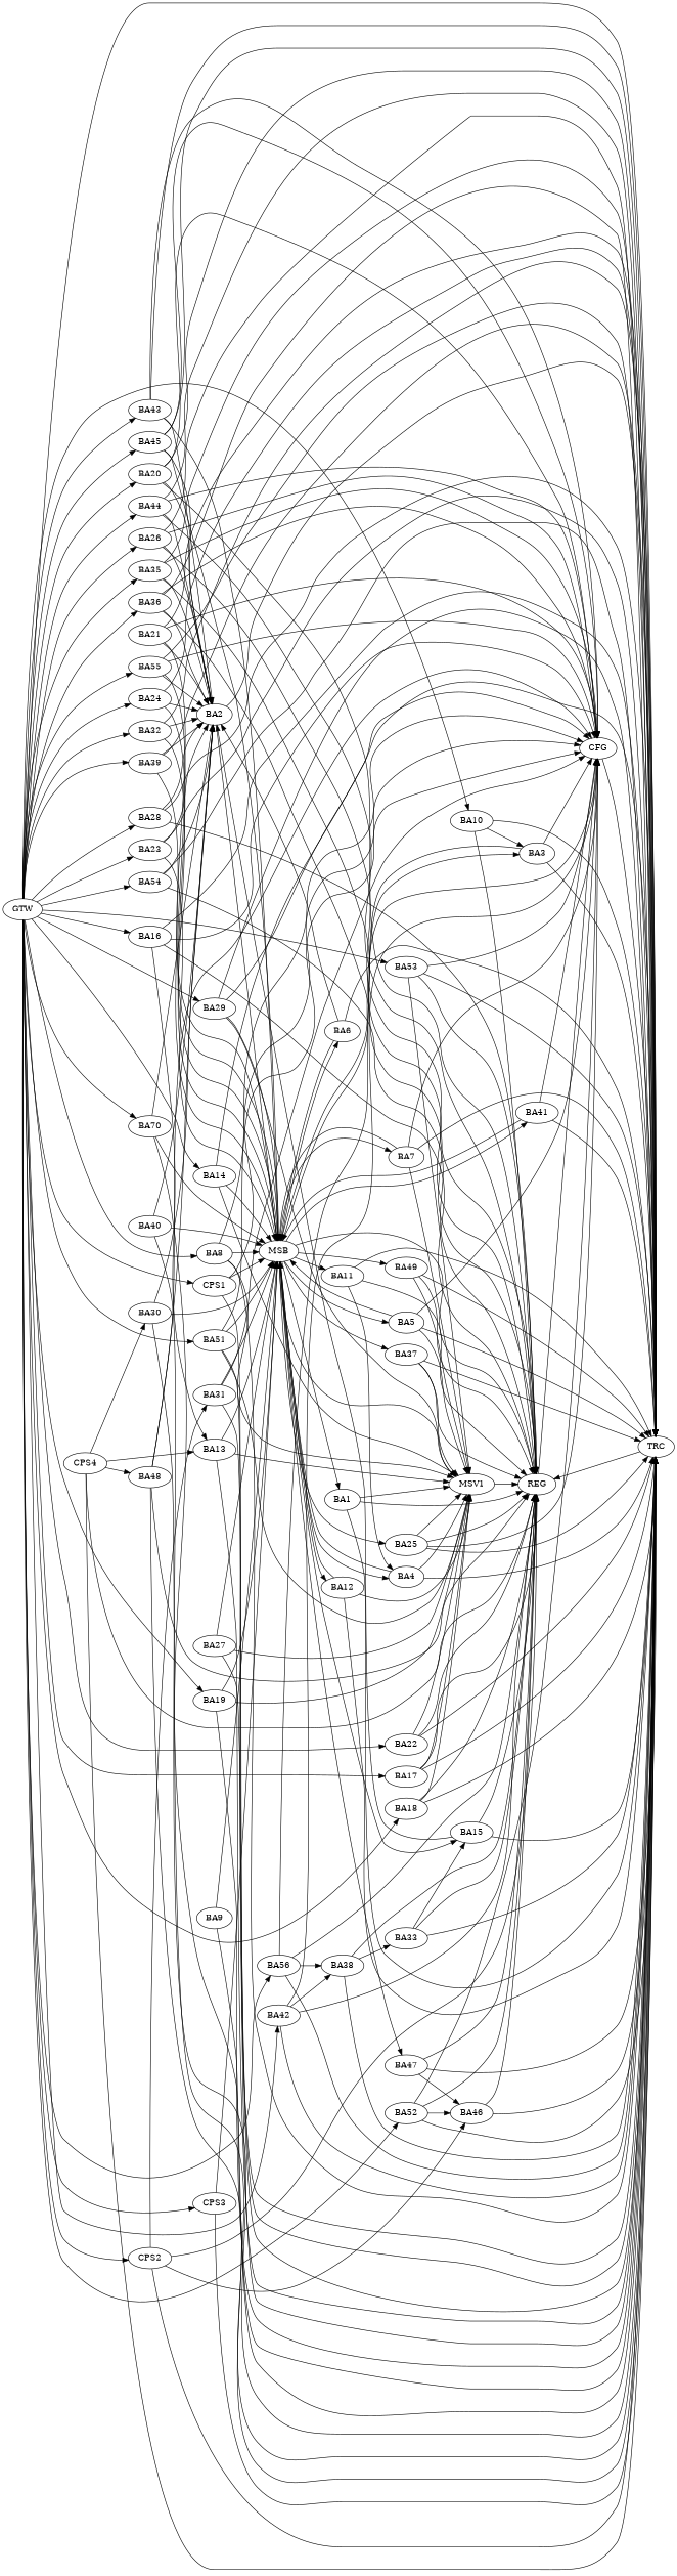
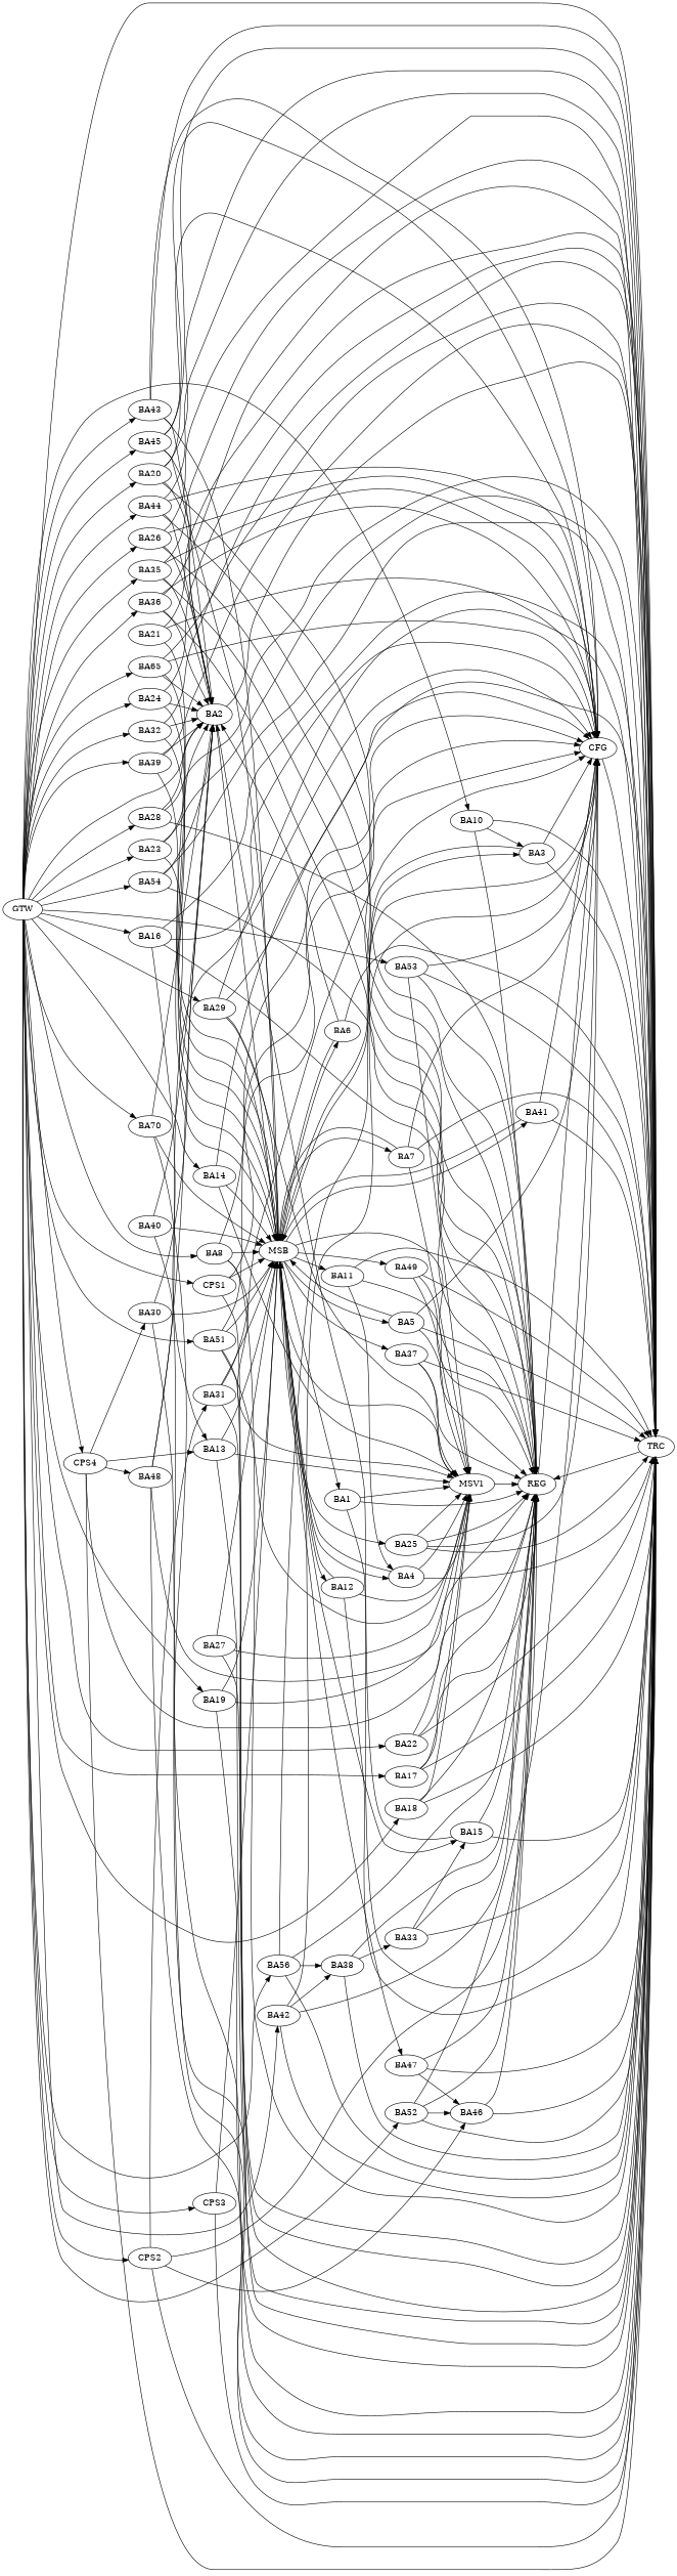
  strict digraph {
    rankdir=LR
    n1 [label=BA1]
    n2 [label=REG]
    n3 [label=TRC]
    n4 [label=MSV1]
    n5 [label=CFG]
    n6 [label=BA2]
    n7 [label=MSB]
    n8 [label=BA3]
    n9 [label=BA4]
    n10 [label=BA5]
    n11 [label=BA6]
    n12 [label=BA7]
    n13 [label=BA11]
    n14 [label=BA12]
    n15 [label=BA15]
    n16 [label=BA25]
    n17 [label=BA37]
    n18 [label=BA41]
    n19 [label=BA47]
    n20 [label=BA49]
    n21 [label=BA8]
-   n22 [label=BA9]
    n23 [label=BA10]
    n24 [label=BA13]
    n25 [label=BA14]
    n26 [label=BA16]
    n27 [label=BA17]
    n28 [label=BA18]
    n29 [label=BA19]
    n30 [label=BA20]
    n31 [label=BA21]
    n32 [label=BA22]
    n33 [label=BA23]
    n34 [label=BA24]
    n35 [label=BA26]
    n36 [label=BA27]
    n37 [label=BA28]
    n38 [label=BA29]
    n39 [label=BA30]
    n40 [label=BA31]
    n41 [label=BA32]
    n42 [label=BA33]
    n43 [label=BA35]
    n44 [label=BA36]
    n45 [label=BA38]
    n46 [label=BA39]
    n47 [label=BA40]
    n48 [label=BA42]
    n49 [label=BA43]
    n50 [label=BA44]
    n51 [label=BA45]
    n52 [label=BA46]
    n53 [label=BA48]
    n54 [label=BA70]
    n55 [label=BA51]
    n56 [label=BA52]
    n57 [label=BA53]
    n58 [label=BA54]
-   n59 [label=BA55]
+   n59 [label=BA65]
    n60 [label=BA56]
    n61 [label=CPS1]
    n62 [label=CPS2]
    n63 [label=CPS3]
    n64 [label=CPS4]
    n65 [label=GTW]
    n1 -> n2
    n1 -> n3
    n1 -> n4
    n2 -> n5
    n3 -> n2
    n4 -> n2
    n5 -> n3
    n6 -> n3
    n6 -> n7
    n7 -> n1
    n7 -> n2
    n7 -> n4
    n7 -> n8
    n7 -> n9
    n7 -> n10
    n7 -> n11
    n7 -> n12
    n7 -> n13
    n7 -> n14
    n7 -> n15
    n7 -> n16
    n7 -> n17
    n7 -> n18
    n7 -> n19
    n7 -> n20
    n8 -> n3
    n8 -> n5
    n8 -> n7
    n9 -> n3
    n9 -> n4
    n9 -> n7
    n10 -> n3
    n10 -> n4
    n10 -> n5
    n10 -> n7
    n11 -> n3
    n11 -> n6
    n11 -> n7
    n12 -> n3
    n12 -> n4
    n12 -> n5
    n12 -> n7
    n13 -> n2
    n13 -> n3
    n13 -> n9
    n14 -> n3
    n14 -> n4
    n14 -> n7
    n15 -> n2
    n15 -> n3
    n15 -> n6
    n16 -> n2
    n16 -> n3
    n16 -> n4
    n16 -> n5
    n17 -> n2
    n17 -> n3
    n17 -> n4
    n18 -> n3
    n18 -> n5
    n18 -> n7
    n19 -> n2
    n19 -> n3
    n19 -> n52
    n20 -> n2
    n20 -> n3
    n20 -> n4
    n21 -> n3
    n21 -> n4
    n21 -> n5
    n21 -> n7
-   n22 -> n3
-   n22 -> n7
    n23 -> n2
    n23 -> n3
    n23 -> n8
    n24 -> n3
    n24 -> n4
    n24 -> n7
    n25 -> n3
    n25 -> n4
    n25 -> n7
    n26 -> n2
    n26 -> n3
    n26 -> n5
    n26 -> n24
    n27 -> n2
    n27 -> n3
    n27 -> n4
    n28 -> n2
    n28 -> n3
    n28 -> n4
    n29 -> n3
    n29 -> n4
    n29 -> n7
    n30 -> n2
    n30 -> n3
    n30 -> n5
    n30 -> n6
    n31 -> n3
    n31 -> n5
-   n31 -> n6
+   n65 -> n6
    n31 -> n7
    n32 -> n2
    n32 -> n3
    n32 -> n4
    n33 -> n3
    n33 -> n6
    n33 -> n7
    n34 -> n3
    n34 -> n6
    n34 -> n7
    n35 -> n2
    n35 -> n3
    n35 -> n5
    n35 -> n6
    n36 -> n3
    n36 -> n4
    n36 -> n7
    n37 -> n2
    n37 -> n3
    n37 -> n6
    n38 -> n3
    n38 -> n4
    n38 -> n5
    n38 -> n7
    n39 -> n3
    n39 -> n6
    n39 -> n7
    n40 -> n3
    n40 -> n5
    n40 -> n7
    n41 -> n3
    n41 -> n6
    n41 -> n7
    n42 -> n2
    n42 -> n3
    n42 -> n15
    n43 -> n2
    n43 -> n3
    n43 -> n5
    n43 -> n6
    n44 -> n2
    n44 -> n3
    n44 -> n5
    n44 -> n6
    n45 -> n2
    n45 -> n3
    n45 -> n42
    n46 -> n3
    n46 -> n6
    n46 -> n7
    n47 -> n3
    n47 -> n6
    n47 -> n7
    n48 -> n2
    n48 -> n3
    n48 -> n5
    n48 -> n45
    n49 -> n3
    n49 -> n5
    n49 -> n6
    n49 -> n7
    n50 -> n2
    n50 -> n3
    n50 -> n5
    n50 -> n6
    n51 -> n3
    n51 -> n5
    n51 -> n6
    n51 -> n7
    n52 -> n2
    n52 -> n3
    n53 -> n2
    n53 -> n3
    n53 -> n5
    n53 -> n6
    n54 -> n3
    n54 -> n6
    n54 -> n7
    n55 -> n3
    n55 -> n4
    n55 -> n5
    n55 -> n7
    n56 -> n2
    n56 -> n3
    n56 -> n5
    n56 -> n52
    n57 -> n2
    n57 -> n3
    n57 -> n4
    n57 -> n5
    n58 -> n2
    n58 -> n3
    n58 -> n6
    n59 -> n3
    n59 -> n5
    n59 -> n6
    n59 -> n7
    n60 -> n2
    n60 -> n3
    n60 -> n5
    n60 -> n45
    n61 -> n3
    n61 -> n5
    n61 -> n7
    n62 -> n2
    n62 -> n3
    n62 -> n40
    n62 -> n52
    n63 -> n3
    n63 -> n7
    n64 -> n2
    n64 -> n3
    n64 -> n24
    n64 -> n39
    n64 -> n53
    n65 -> n3
    n65 -> n21
    n65 -> n23
    n65 -> n25
    n65 -> n26
    n65 -> n27
    n65 -> n28
    n65 -> n29
    n65 -> n30
    n65 -> n32
    n65 -> n33
    n65 -> n34
    n65 -> n35
    n65 -> n37
    n65 -> n38
    n65 -> n41
    n65 -> n43
    n65 -> n44
    n65 -> n46
    n65 -> n48
    n65 -> n49
    n65 -> n50
    n65 -> n51
    n65 -> n54
    n65 -> n55
    n65 -> n56
    n65 -> n57
    n65 -> n58
    n65 -> n59
    n65 -> n60
    n65 -> n61
    n65 -> n62
    n65 -> n63
+   n65 -> n64
  }
